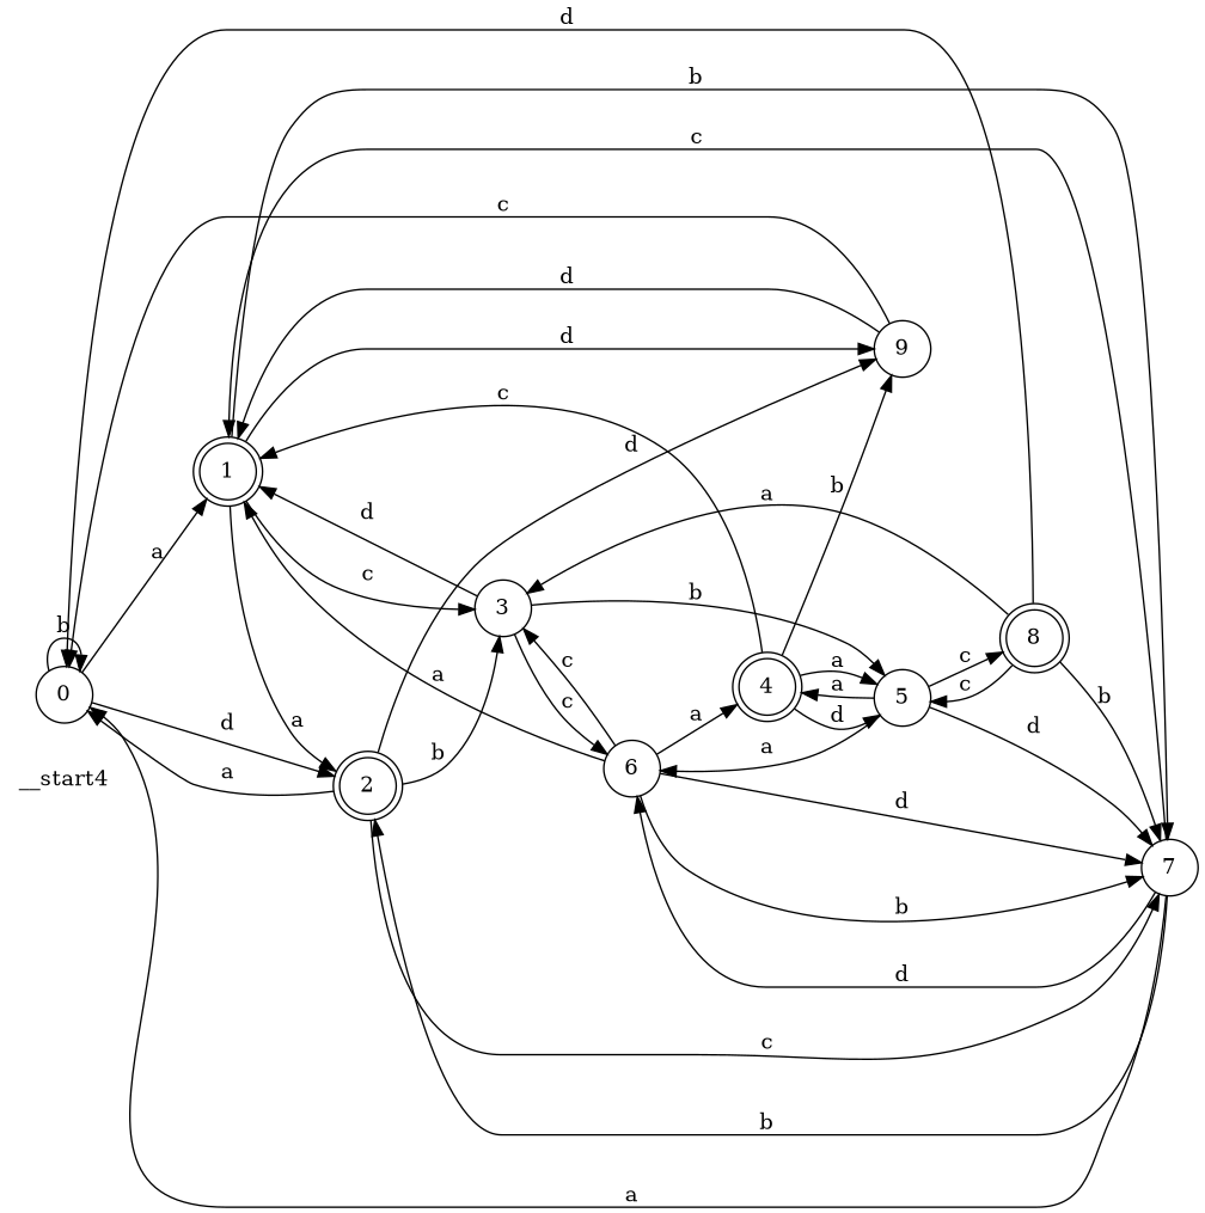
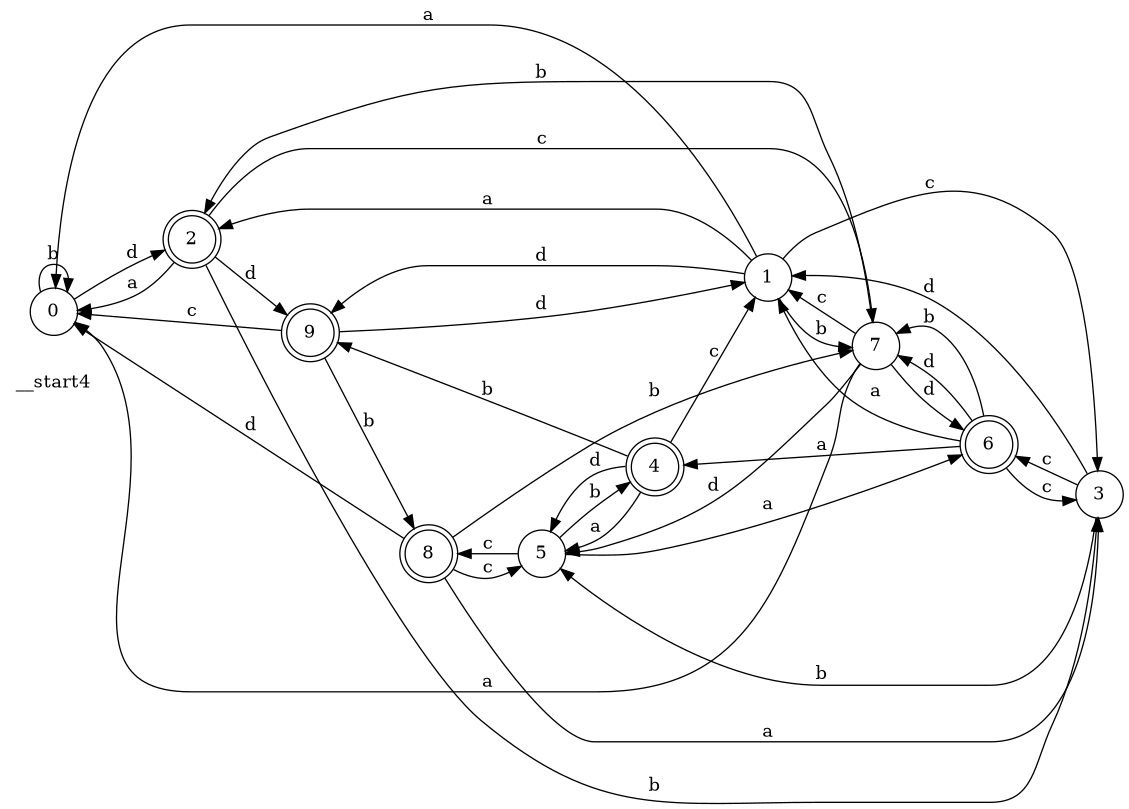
  digraph {
    rankdir=LR
    node [shape=circle color=black fillcolor=white style=filled]
    n1 [label=__start4 shape=none color="" fillcolor="" style=""]
    n2 [label=0]
-   n3 [label=1 shape=doublecircle]
+   n3 [label=1]
    n4 [label=2 shape=doublecircle style="rounded,filled"]
    n5 [label=3]
    n6 [label=7]
-   n7 [label=9 style="rounded,filled"]
+   n7 [label=9 shape=doublecircle style="rounded,filled"]
    n8 [label=8 shape=doublecircle style="rounded,filled"]
    n9 [label=5]
-   n10 [label=6 style="rounded,filled"]
+   n10 [label=6 shape=doublecircle style="rounded,filled"]
    n11 [label=4 shape=doublecircle style="rounded,filled"]
    n2 -> n2 [label=b]
-   n2 -> n3 [label=a]
+   n3 -> n2 [label=a]
    n2 -> n4 [label=d]
    n3 -> n4 [label=a]
    n3 -> n5 [label=c]
    n3 -> n6 [label=b]
    n3 -> n7 [label=d]
    n4 -> n2 [label=a]
    n4 -> n5 [label=b]
    n4 -> n6 [label=c]
    n4 -> n7 [label=d]
    n5 -> n3 [label=d]
    n5 -> n9 [label=b]
    n5 -> n10 [label=c]
    n6 -> n2 [label=a]
    n6 -> n3 [label=c]
    n6 -> n4 [label=b]
    n6 -> n10 [label=d]
    n7 -> n2 [label=c]
    n7 -> n3 [label=d]
+   n7 -> n8 [label=b]
    n8 -> n2 [label=d]
    n8 -> n5 [label=a]
    n8 -> n6 [label=b]
    n8 -> n9 [label=c]
-   n9 -> n6 [label=d]
+   n6 -> n9 [label=d]
    n9 -> n8 [label=c]
    n9 -> n10 [label=a]
-   n9 -> n11 [label=a]
+   n9 -> n11 [label=b]
    n10 -> n3 [label=a]
    n10 -> n5 [label=c]
    n10 -> n6 [label=b]
    n10 -> n6 [label=d]
    n10 -> n11 [label=a]
    n11 -> n3 [label=c]
    n11 -> n7 [label=b]
    n11 -> n9 [label=a]
    n11 -> n9 [label=d]
  }
